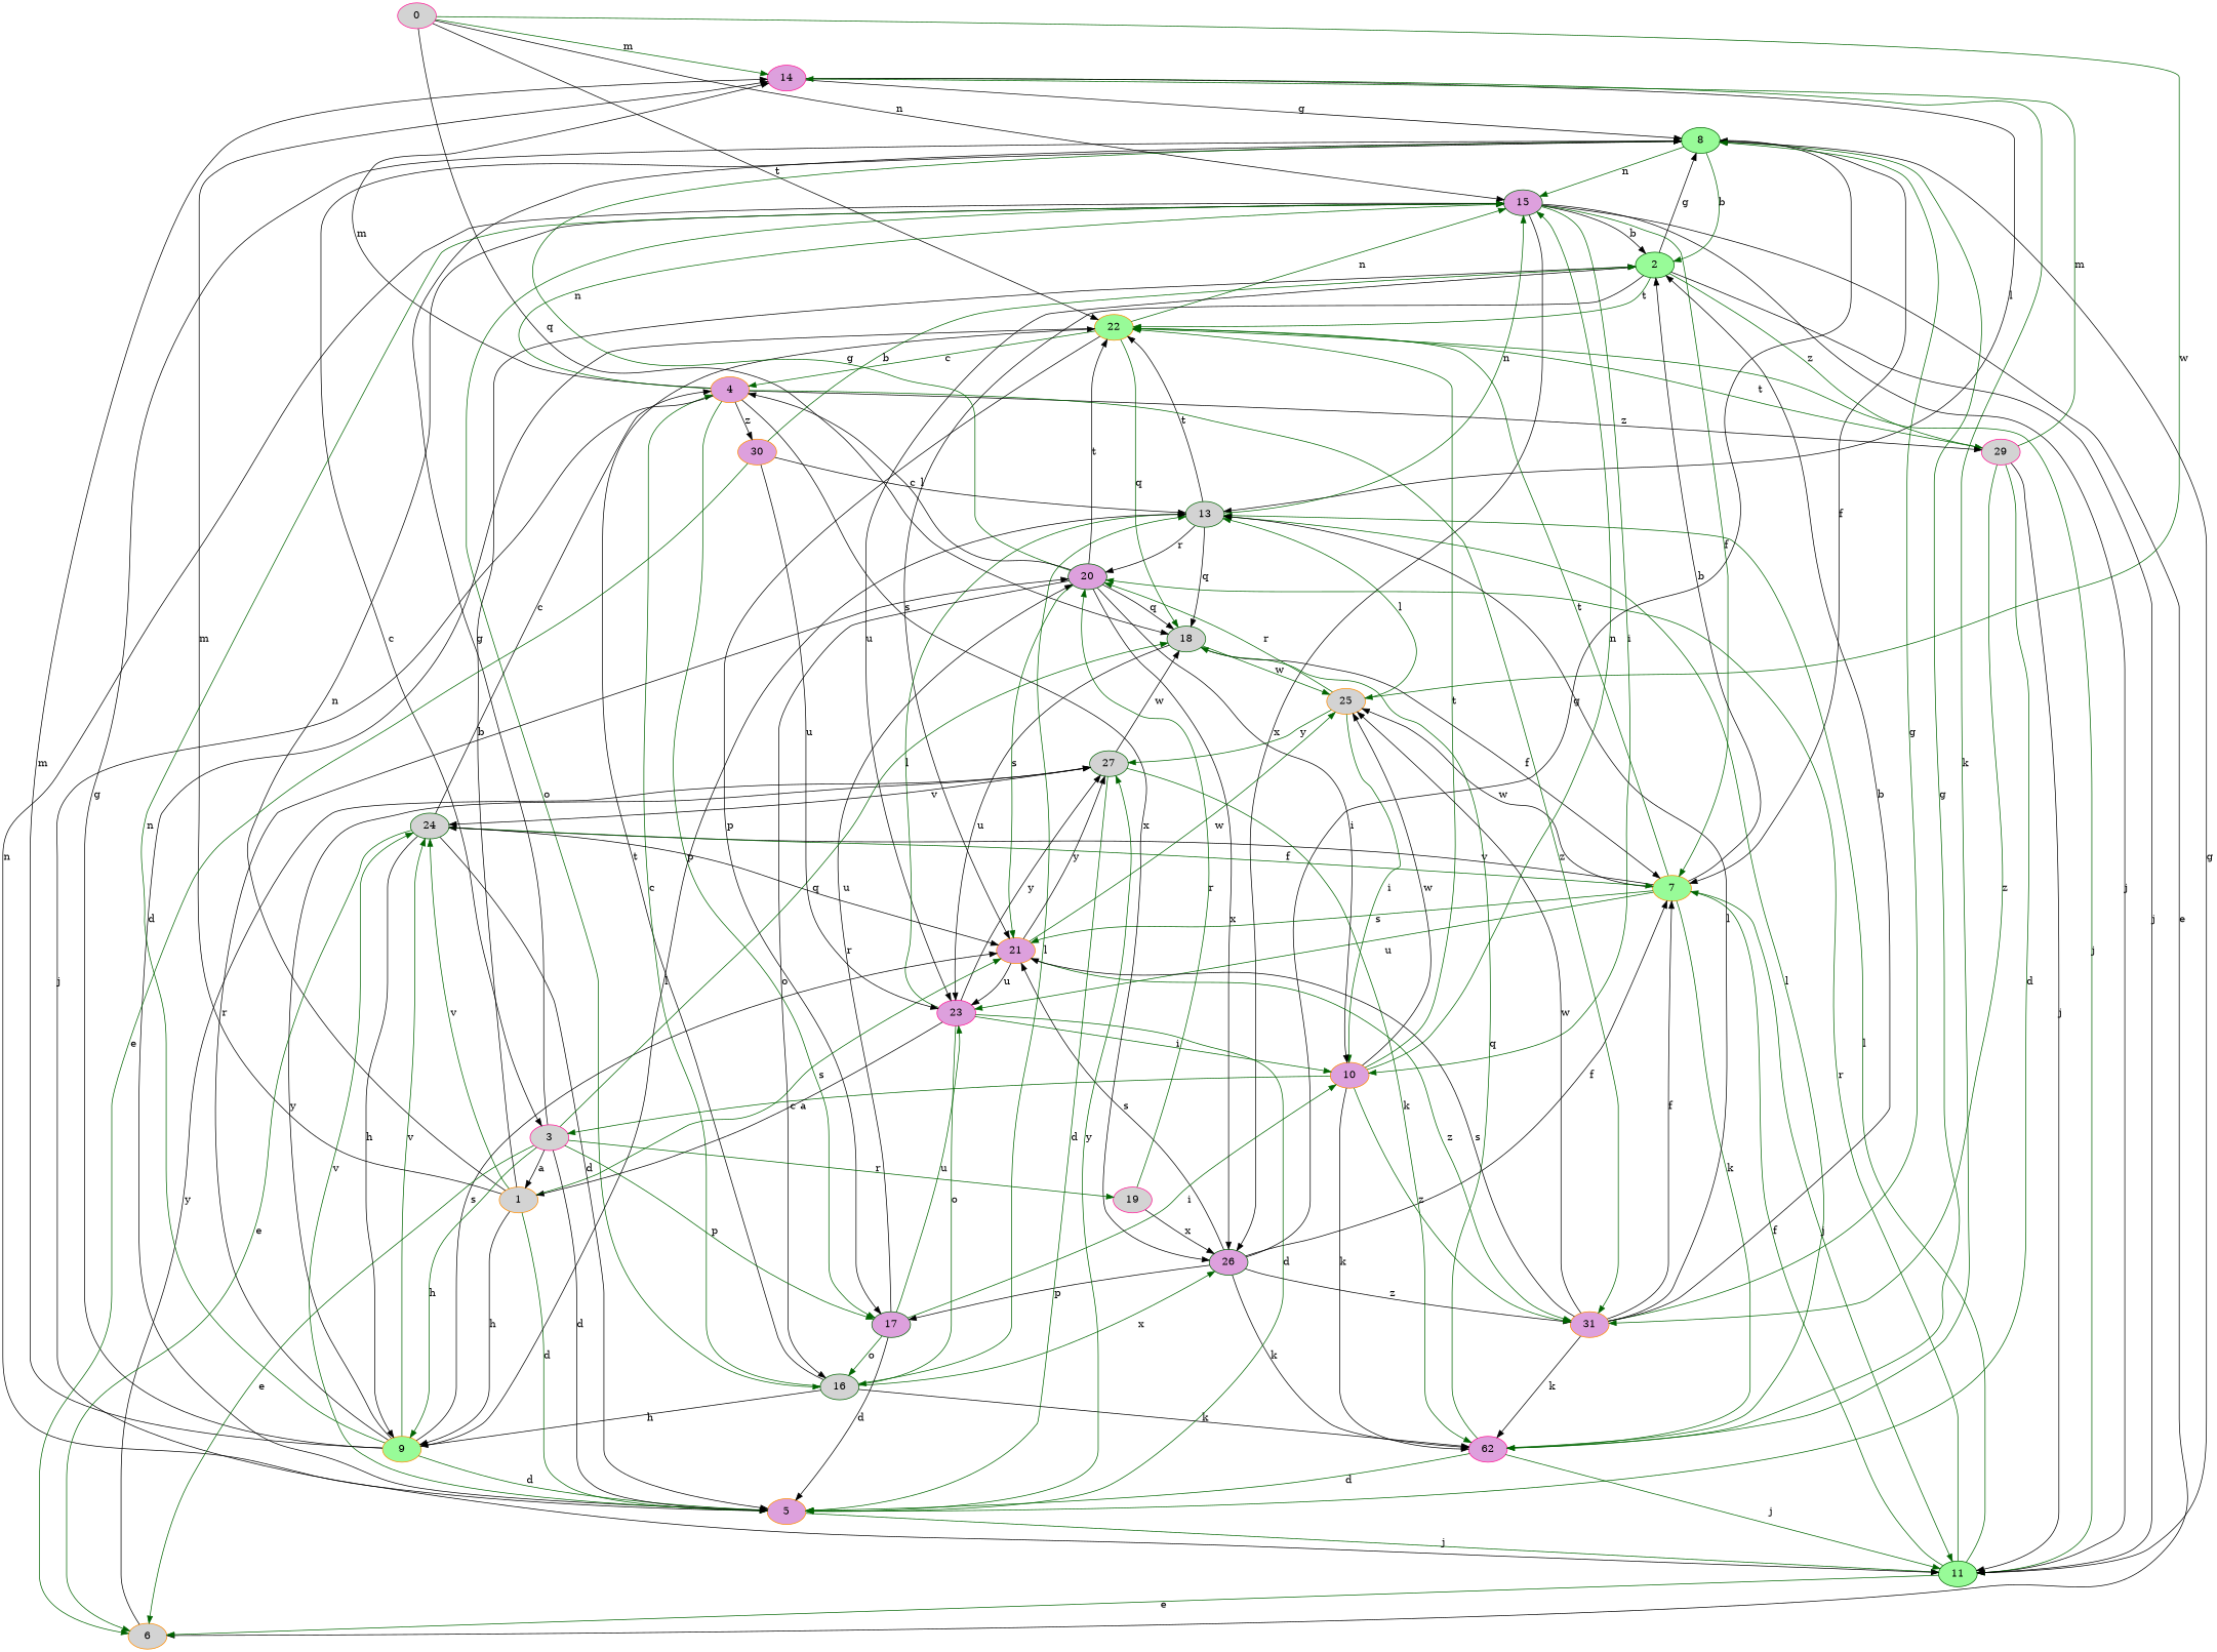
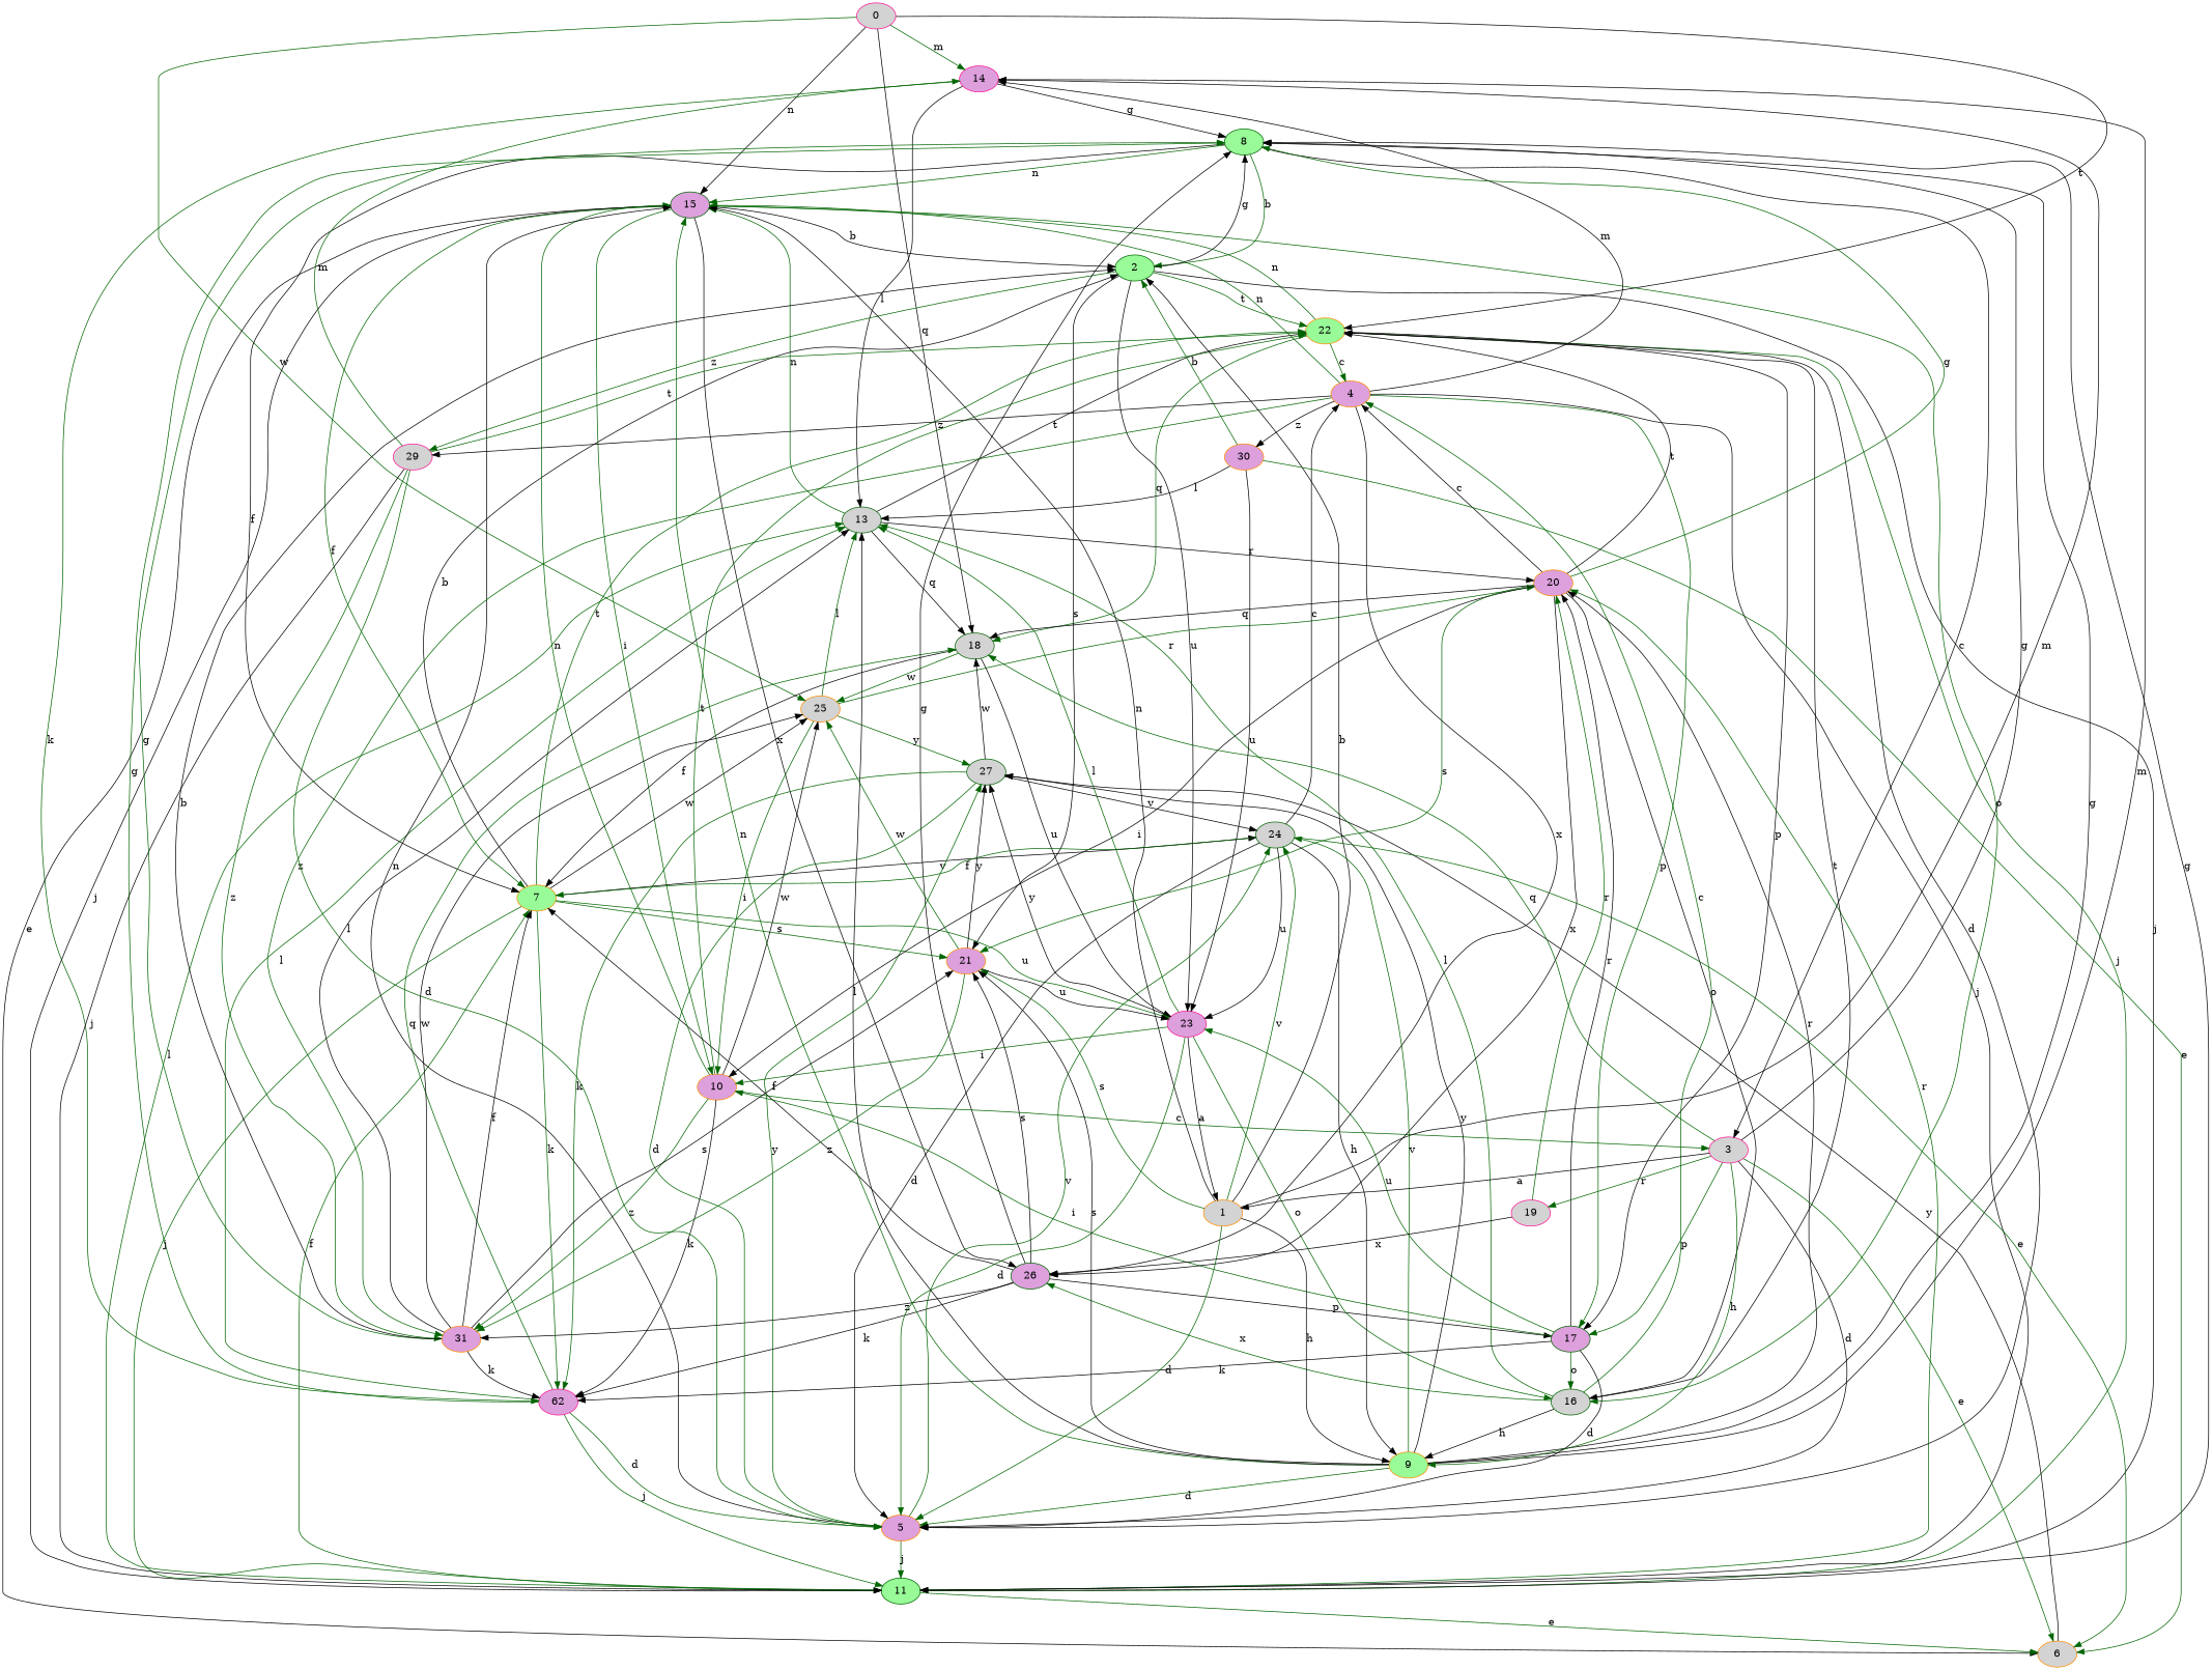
  strict digraph {
    node [color=darkorange fillcolor=plum style=filled]
    edge [color=black]
    0 [color=deeppink fillcolor=lightgrey]
    14 [color=deeppink]
    15 [color=darkgreen]
    18 [color=darkgreen fillcolor=lightgrey]
    22 [fillcolor=palegreen]
    25 [fillcolor=lightgrey]
    8 [color=darkgreen fillcolor=palegreen]
    n8 [color=deeppink label=62]
    13 [color=darkgreen fillcolor=lightgrey]
    2 [color=darkgreen fillcolor=palegreen]
    11 [color=darkgreen fillcolor=palegreen]
    6 [fillcolor=lightgrey]
    26 [color=darkgreen]
    7 [fillcolor=palegreen]
    10
    16 [color=darkgreen fillcolor=lightgrey]
    23 [color=deeppink]
    5
    17 [color=darkgreen]
    4
    27 [color=darkgreen fillcolor=lightgrey]
-   20 [color=darkgreen]
+   20
    1 [fillcolor=lightgrey]
    9 [fillcolor=palegreen]
    21
    24 [color=darkgreen fillcolor=lightgrey]
    29 [color=deeppink fillcolor=lightgrey]
    31
    3 [color=deeppink fillcolor=lightgrey]
    19 [color=deeppink fillcolor=lightgrey]
    30
    0 -> 14 [color=darkgreen label=m]
    0 -> 15 [label=n]
    0 -> 18 [label=q]
    0 -> 22 [label=t]
    0 -> 25 [color=darkgreen label=w]
    14 -> 8 [label=g]
    14 -> n8 [color=darkgreen label=k]
    14 -> 13 [label=l]
    15 -> 2 [label=b]
    15 -> 11 [label=j]
    15 -> 6 [label=e]
    15 -> 26 [label=x]
    15 -> 7 [color=darkgreen label=f]
    15 -> 10 [color=darkgreen label=i]
    15 -> 16 [color=darkgreen label=o]
    18 -> 25 [color=darkgreen label=w]
    18 -> 7 [label=f]
    18 -> 23 [label=u]
    22 -> 15 [color=darkgreen label=n]
    22 -> 18 [color=darkgreen label=q]
    22 -> 11 [color=darkgreen label=j]
    22 -> 5 [label=d]
    22 -> 17 [label=p]
    22 -> 4 [color=darkgreen label=c]
    25 -> 13 [color=darkgreen label=l]
    25 -> 10 [color=darkgreen label=i]
    25 -> 27 [color=darkgreen label=y]
    25 -> 20 [color=darkgreen label=r]
    8 -> 15 [color=darkgreen label=n]
    8 -> 2 [color=darkgreen label=b]
    8 -> 7 [label=f]
    8 -> 3 [label=c]
    n8 -> 18 [color=darkgreen label=q]
    n8 -> 8 [color=darkgreen label=g]
    n8 -> 13 [color=darkgreen label=l]
    n8 -> 11 [color=darkgreen label=j]
    n8 -> 5 [color=darkgreen label=d]
    13 -> 15 [color=darkgreen label=n]
    13 -> 18 [label=q]
    13 -> 22 [label=t]
    13 -> 20 [label=r]
    2 -> 22 [color=darkgreen label=t]
    2 -> 8 [label=g]
    2 -> 11 [label=j]
    2 -> 23 [label=u]
    2 -> 21 [label=s]
    2 -> 29 [color=darkgreen label=z]
    11 -> 8 [label=g]
    11 -> 13 [color=darkgreen label=l]
    11 -> 6 [color=darkgreen label=e]
    11 -> 7 [color=darkgreen label=f]
    11 -> 20 [color=darkgreen label=r]
    6 -> 27 [label=y]
    26 -> 8 [label=g]
    26 -> n8 [label=k]
    26 -> 7 [label=f]
    26 -> 17 [label=p]
    26 -> 21 [label=s]
    26 -> 31 [label=z]
    7 -> 22 [color=darkgreen label=t]
    7 -> 25 [label=w]
    7 -> n8 [color=darkgreen label=k]
    7 -> 2 [label=b]
    7 -> 11 [color=darkgreen label=j]
    7 -> 23 [color=darkgreen label=u]
    7 -> 21 [color=darkgreen label=s]
    7 -> 24 [label=v]
    10 -> 15 [color=darkgreen label=n]
    10 -> 22 [color=darkgreen label=t]
    10 -> 25 [label=w]
    10 -> n8 [label=k]
    10 -> 31 [color=darkgreen label=z]
    10 -> 3 [color=darkgreen label=c]
    16 -> 22 [label=t]
    16 -> 13 [color=darkgreen label=l]
    16 -> 26 [color=darkgreen label=x]
    16 -> 4 [color=darkgreen label=c]
    16 -> 9 [label=h]
    23 -> 13 [color=darkgreen label=l]
    23 -> 10 [color=darkgreen label=i]
    23 -> 16 [color=darkgreen label=o]
    23 -> 5 [color=darkgreen label=d]
    23 -> 27 [label=y]
    23 -> 1 [label=a]
    5 -> 15 [label=n]
    5 -> 11 [color=darkgreen label=j]
    5 -> 27 [color=darkgreen label=y]
    5 -> 24 [color=darkgreen label=v]
-   16 -> n8 [label=k]
+   17 -> n8 [label=k]
    17 -> 10 [color=darkgreen label=i]
    17 -> 16 [color=darkgreen label=o]
    17 -> 23 [color=darkgreen label=u]
    17 -> 5 [label=d]
    17 -> 20 [label=r]
    4 -> 14 [label=m]
    4 -> 15 [color=darkgreen label=n]
    4 -> 11 [label=j]
    4 -> 26 [label=x]
    4 -> 17 [color=darkgreen label=p]
    4 -> 29 [label=z]
    4 -> 31 [color=darkgreen label=z]
    4 -> 30 [label=z]
    27 -> 18 [label=w]
    27 -> n8 [color=darkgreen label=k]
    27 -> 5 [color=darkgreen label=d]
    27 -> 24 [label=v]
    20 -> 18 [label=q]
    20 -> 22 [label=t]
    20 -> 8 [color=darkgreen label=g]
    20 -> 26 [label=x]
    20 -> 10 [label=i]
    20 -> 16 [label=o]
    20 -> 4 [label=c]
    20 -> 21 [color=darkgreen label=s]
    1 -> 14 [label=m]
    1 -> 15 [label=n]
    1 -> 2 [label=b]
    1 -> 5 [color=darkgreen label=d]
    1 -> 9 [label=h]
    1 -> 21 [color=darkgreen label=s]
    1 -> 24 [color=darkgreen label=v]
    9 -> 14 [label=m]
    9 -> 15 [color=darkgreen label=n]
    9 -> 8 [label=g]
    9 -> 13 [label=l]
    9 -> 5 [color=darkgreen label=d]
    9 -> 27 [label=y]
    9 -> 20 [label=r]
    9 -> 21 [label=s]
    9 -> 24 [color=darkgreen label=v]
    21 -> 25 [color=darkgreen label=w]
    21 -> 23 [label=u]
    21 -> 27 [label=y]
    21 -> 31 [color=darkgreen label=z]
    24 -> 6 [color=darkgreen label=e]
    24 -> 7 [color=darkgreen label=f]
-   24 -> 21 [label=u]
+   24 -> 23 [label=u]
    24 -> 5 [label=d]
    24 -> 4 [label=c]
    24 -> 9 [label=h]
    29 -> 14 [color=darkgreen label=m]
    29 -> 22 [color=darkgreen label=t]
    29 -> 11 [label=j]
    29 -> 5 [color=darkgreen label=d]
    29 -> 31 [color=darkgreen label=z]
    31 -> 25 [label=w]
    31 -> 8 [color=darkgreen label=g]
    31 -> n8 [label=k]
    31 -> 13 [label=l]
    31 -> 2 [label=b]
    31 -> 7 [label=f]
    31 -> 21 [label=s]
    3 -> 18 [color=darkgreen label=q]
    3 -> 8 [label=g]
    3 -> 6 [color=darkgreen label=e]
    3 -> 5 [label=d]
    3 -> 17 [color=darkgreen label=p]
    3 -> 1 [label=a]
    3 -> 9 [color=darkgreen label=h]
    3 -> 19 [color=darkgreen label=r]
    19 -> 26 [label=x]
    19 -> 20 [color=darkgreen label=r]
    30 -> 13 [label=l]
    30 -> 2 [color=darkgreen label=b]
    30 -> 6 [color=darkgreen label=e]
    30 -> 23 [label=u]
  }
